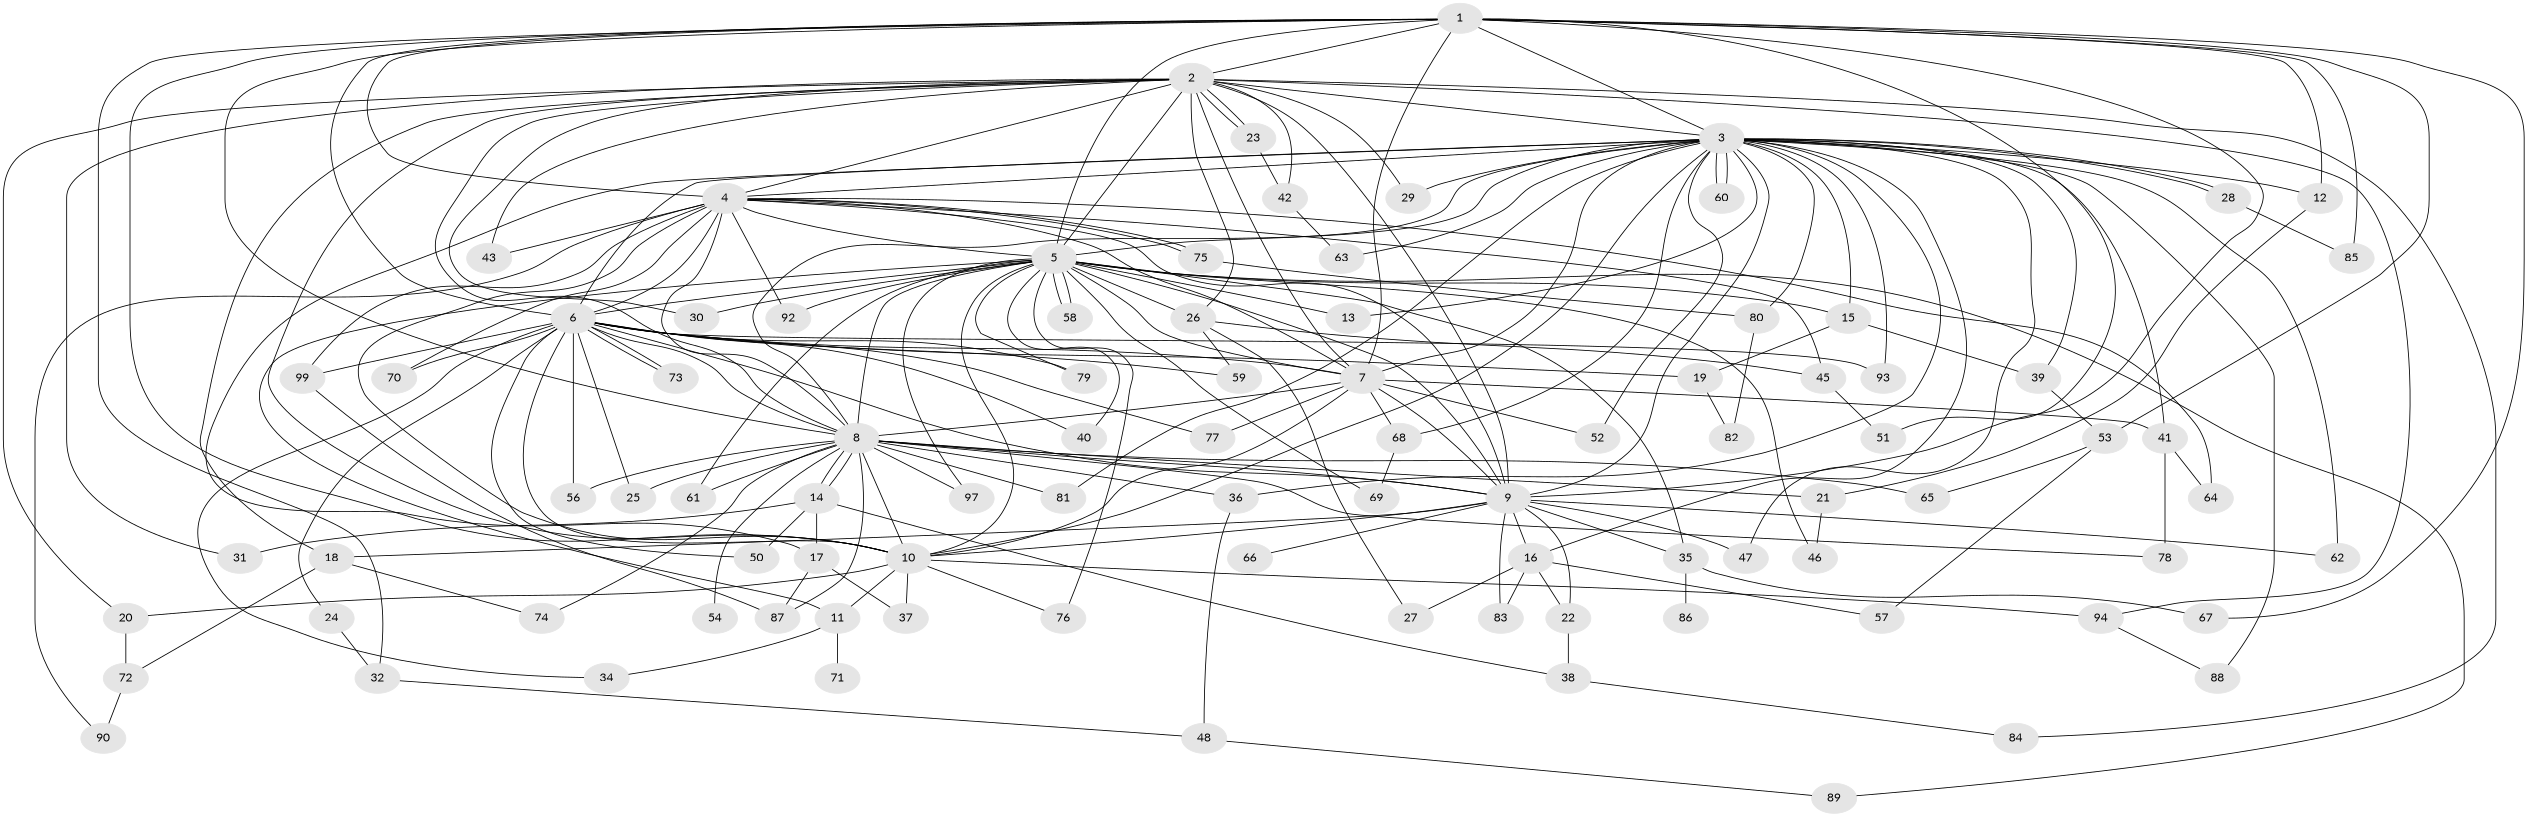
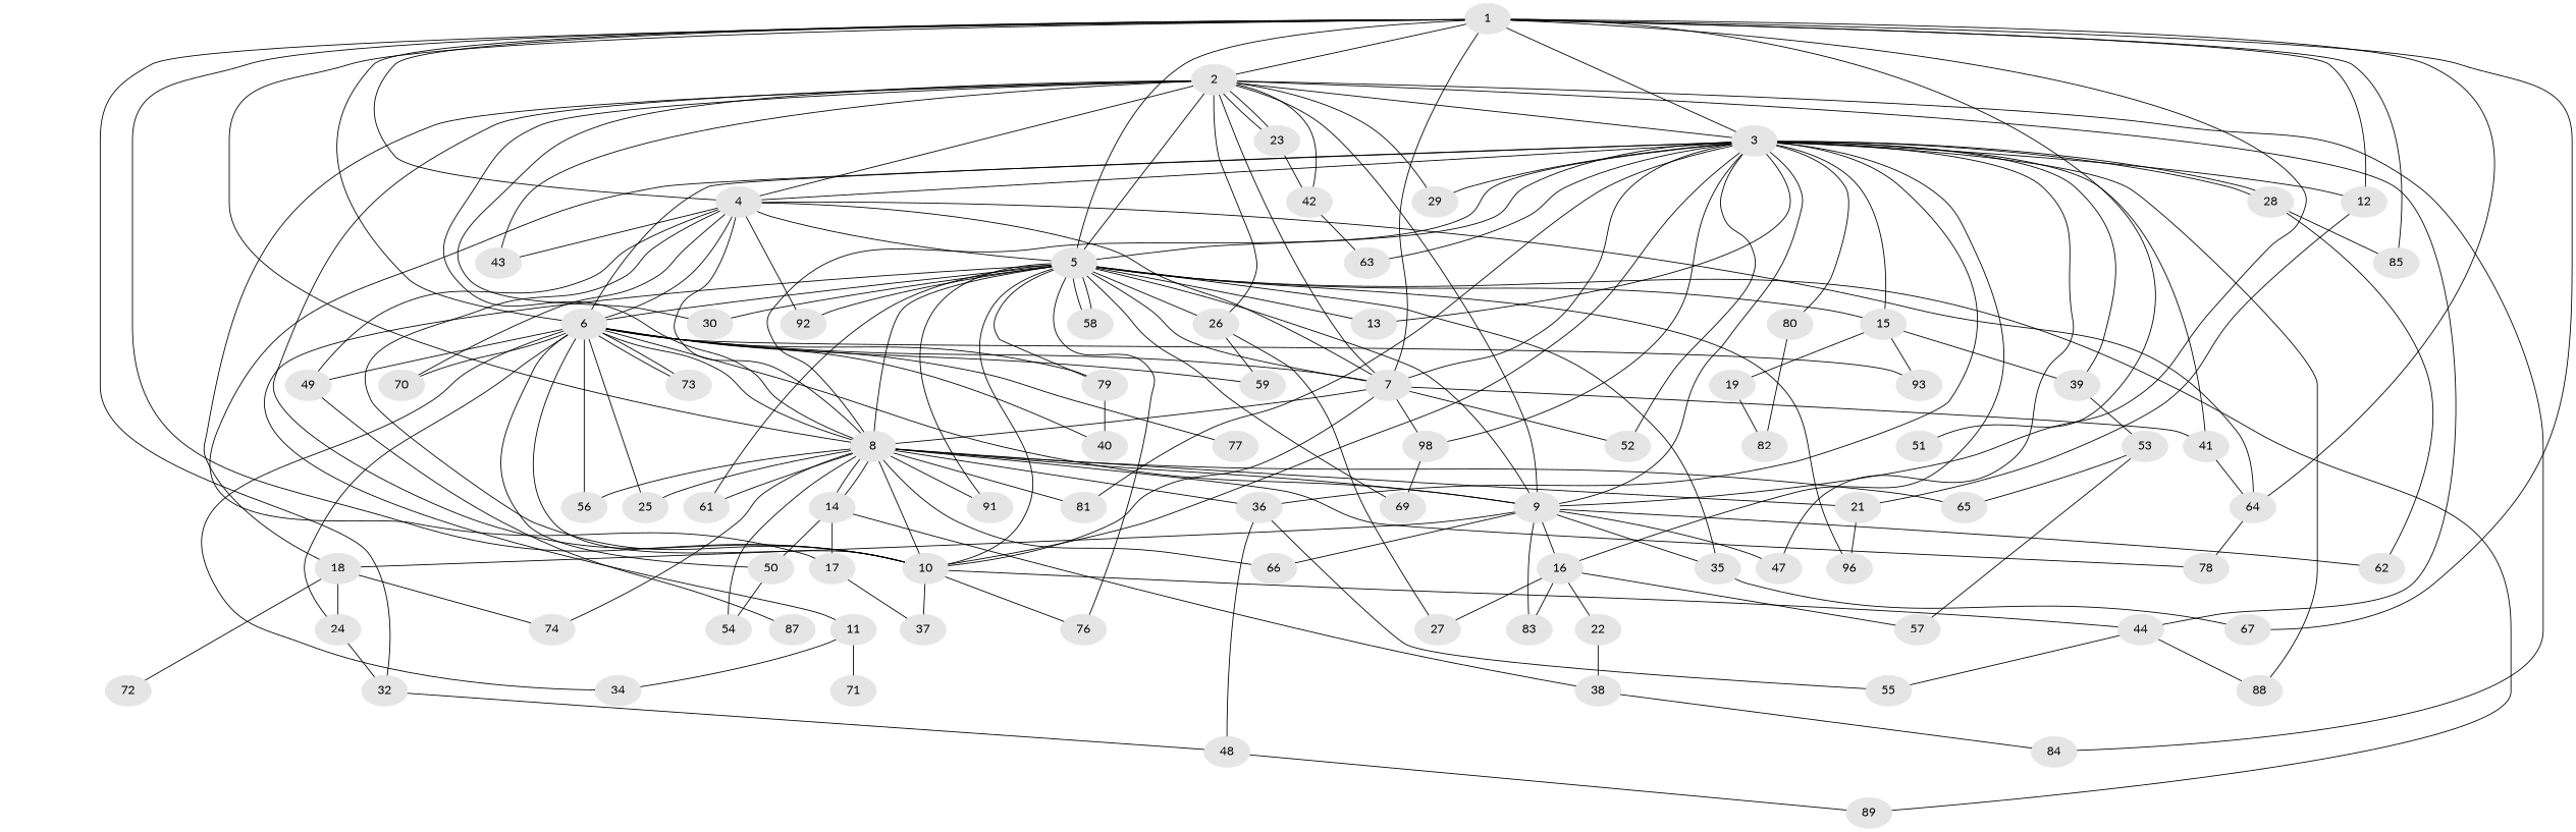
  graph {
    fontname=Lato
    node [color=gray90 fontname=Lato style=filled]
    edge [fontname=Lato]
    1
    2
    3
    4
    5
    6
    7
    8
    9
    10
    12
    32
    51
    53
    67
    85
    18
-   20
    23
    26
    29
    30
-   31
    42
    43
-   44 [label=94]
+   44
    84
    13
    15
    16
    17
    28
    36
    39
    41
    47
    52
-   60
    62
    63
-   68
+   68 [label=98]
    80
    81
    88
    93
-   45
-   49 [label=99]
+   49
    64
    70
-   75
-   90
    92
    11
    35
    40
-   46
+   46 [label=96]
    58
    61
    69
    76
    79
    89
-   91 [label=97]
+   91
    19
    24
    25
    34
    50
    56
    59
    73
    77
    14
    21
    54
    65
    66
    74
    78
    22
    83
    37
    48
    57
    72
    27
+   55
    87
    82
    71
-   86
    38
    1 -- 2
    1 -- 3
    1 -- 4
    1 -- 5
    1 -- 6
    1 -- 7
    1 -- 8
    1 -- 9
    1 -- 10
    1 -- 12
    1 -- 32
    1 -- 51
-   1 -- 53
+   1 -- 64
    1 -- 67
    1 -- 85
    2 -- 3
    2 -- 4
    2 -- 5
    2 -- 7
    2 -- 8
    2 -- 9
    2 -- 10
    2 -- 18
-   2 -- 20
    2 -- 23
    2 -- 23
    2 -- 26
    2 -- 29
    2 -- 30
-   2 -- 31
    2 -- 42
    2 -- 43
    2 -- 44
    2 -- 84
    3 -- 4
    3 -- 5
    3 -- 6
    3 -- 7
    3 -- 8
    3 -- 9
    3 -- 10
    3 -- 12
    3 -- 29
    3 -- 13
    3 -- 15
    3 -- 16
    3 -- 17
    3 -- 28
    3 -- 28
    3 -- 36
    3 -- 39
    3 -- 41
    3 -- 47
    3 -- 52
-   3 -- 60
-   3 -- 60
-   3 -- 62
+   28 -- 62
    3 -- 63
    3 -- 68
    3 -- 80
    3 -- 81
    3 -- 88
-   3 -- 93
+   15 -- 93
    4 -- 5
    4 -- 6
    4 -- 7
    4 -- 8
-   4 -- 9
    4 -- 10
    4 -- 43
-   4 -- 45
    4 -- 49
    4 -- 64
    4 -- 70
-   4 -- 75
-   4 -- 75
-   4 -- 90
    4 -- 92
    5 -- 6
    5 -- 7
    5 -- 8
    5 -- 9
    5 -- 10
    5 -- 26
    5 -- 30
    5 -- 13
    5 -- 15
    5 -- 92
    5 -- 11
    5 -- 35
-   5 -- 40
+   79 -- 40
    5 -- 46
    5 -- 58
    5 -- 58
    5 -- 61
    5 -- 69
    5 -- 76
    5 -- 79
    5 -- 89
    5 -- 91
    6 -- 7
    6 -- 8
    6 -- 9
    6 -- 10
    6 -- 93
    6 -- 49
    6 -- 70
    6 -- 40
    6 -- 79
-   6 -- 19
    6 -- 24
    6 -- 25
    6 -- 34
    6 -- 50
    6 -- 56
    6 -- 59
    6 -- 73
    6 -- 73
    6 -- 77
    7 -- 8
-   7 -- 9
    7 -- 10
    7 -- 41
    7 -- 52
    7 -- 68
-   7 -- 77
    8 -- 9
    8 -- 10
    8 -- 36
    8 -- 81
    8 -- 61
    8 -- 91
    8 -- 25
    8 -- 56
    8 -- 14
    8 -- 14
    8 -- 21
    8 -- 54
    8 -- 65
-   8 -- 87
+   8 -- 66
    8 -- 74
    8 -- 78
-   9 -- 10
    9 -- 18
    9 -- 16
    9 -- 47
    9 -- 62
    9 -- 35
    9 -- 66
-   9 -- 22
    9 -- 83
-   10 -- 20
    10 -- 44
-   10 -- 11
    10 -- 76
    10 -- 37
    12 -- 21
    32 -- 48
    53 -- 65
    53 -- 57
+   18 -- 24
    18 -- 74
    18 -- 72
-   20 -- 72
    23 -- 42
-   26 -- 45
    26 -- 59
    26 -- 27
    42 -- 63
    44 -- 88
+   44 -- 55
    15 -- 39
    15 -- 19
    16 -- 22
    16 -- 83
    16 -- 57
    16 -- 27
    17 -- 37
-   17 -- 87
    28 -- 85
    36 -- 48
+   36 -- 55
    39 -- 53
    41 -- 64
    68 -- 69
    80 -- 82
-   45 -- 51
    49 -- 87
-   41 -- 78
-   75 -- 80
+   64 -- 78
    11 -- 34
    11 -- 71
    35 -- 67
-   35 -- 86
    19 -- 82
    24 -- 32
-   14 -- 31
+   50 -- 54
    14 -- 17
    14 -- 50
    14 -- 38
    21 -- 46
    22 -- 38
    48 -- 89
-   72 -- 90
    38 -- 84
  }
